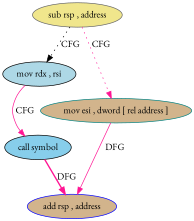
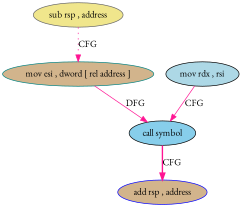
  digraph {
    fontname="EB Garamond"
    node [color=black fillcolor=tan fontname="EB Garamond" style=filled]
    edge [color=deeppink fontname="EB Garamond" style=dotted]
    n1 [color=gray40 fillcolor=khaki label="sub rsp , address"]
    n2 [fillcolor=lightblue label="mov rdx , rsi"]
    n3 [color=teal label="mov esi , dword [ rel address ]"]
    n4 [fillcolor=skyblue label="call symbol"]
    n5 [color=blue label="add rsp , address"]
-   n1 -> n2 [color=black label=CFG]
    n1 -> n3 [label=CFG]
    n2 -> n4 [label=CFG style=solid]
-   n3 -> n5 [label=DFG style=solid]
-   n4 -> n5 [label=DFG style=bold]
+   n3 -> n4 [label=DFG style=solid]
+   n4 -> n5 [label=CFG style=bold]
  }
